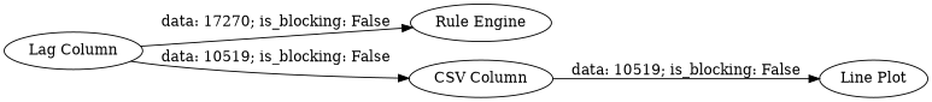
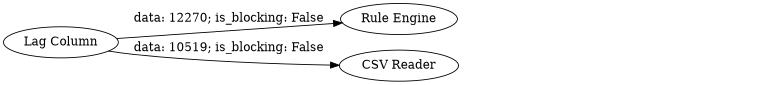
  digraph {
    rankdir=LR
    n1 [label="Lag Column"]
    n2 [label="Rule Engine"]
-   n3 [label="CSV Column"]
-   n4 [label="Line Plot"]
-   n1 -> n2 [label="data: 17270; is_blocking: False"]
+   n3 [label="CSV Reader"]
+   n1 -> n2 [label="data: 12270; is_blocking: False"]
    n1 -> n3 [label="data: 10519; is_blocking: False"]
-   n3 -> n4 [label="data: 10519; is_blocking: False"]
  }
